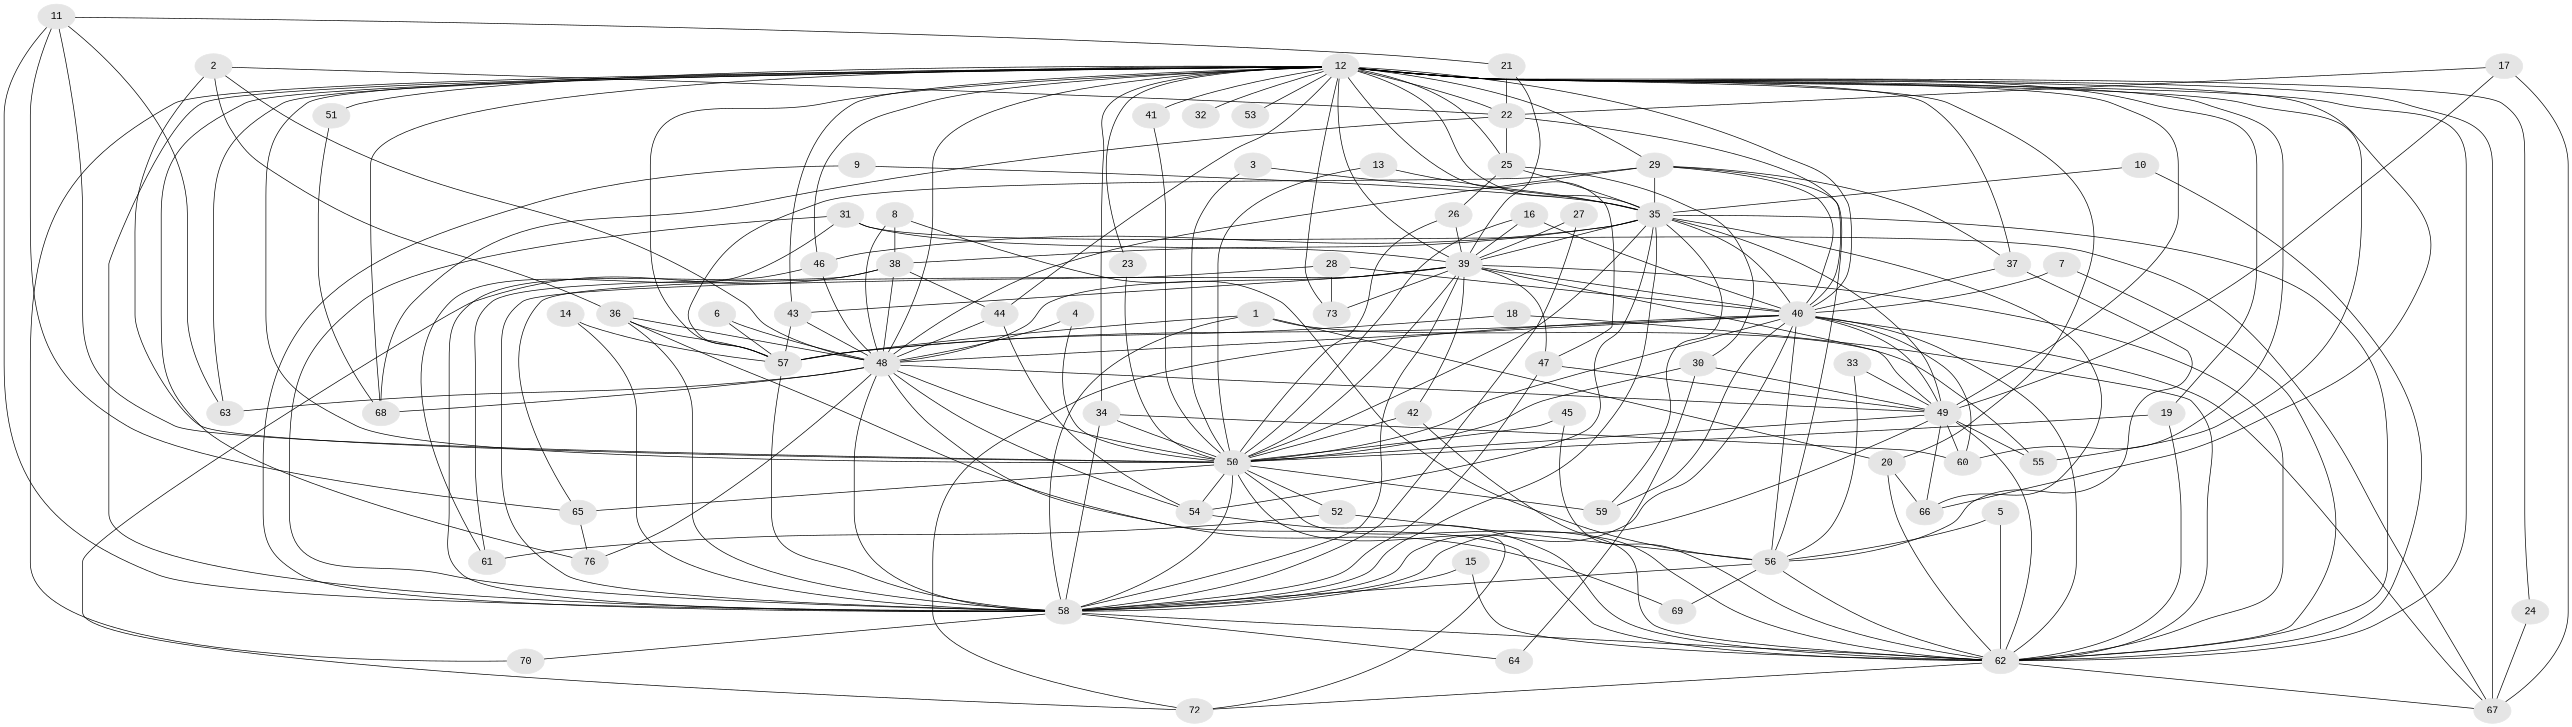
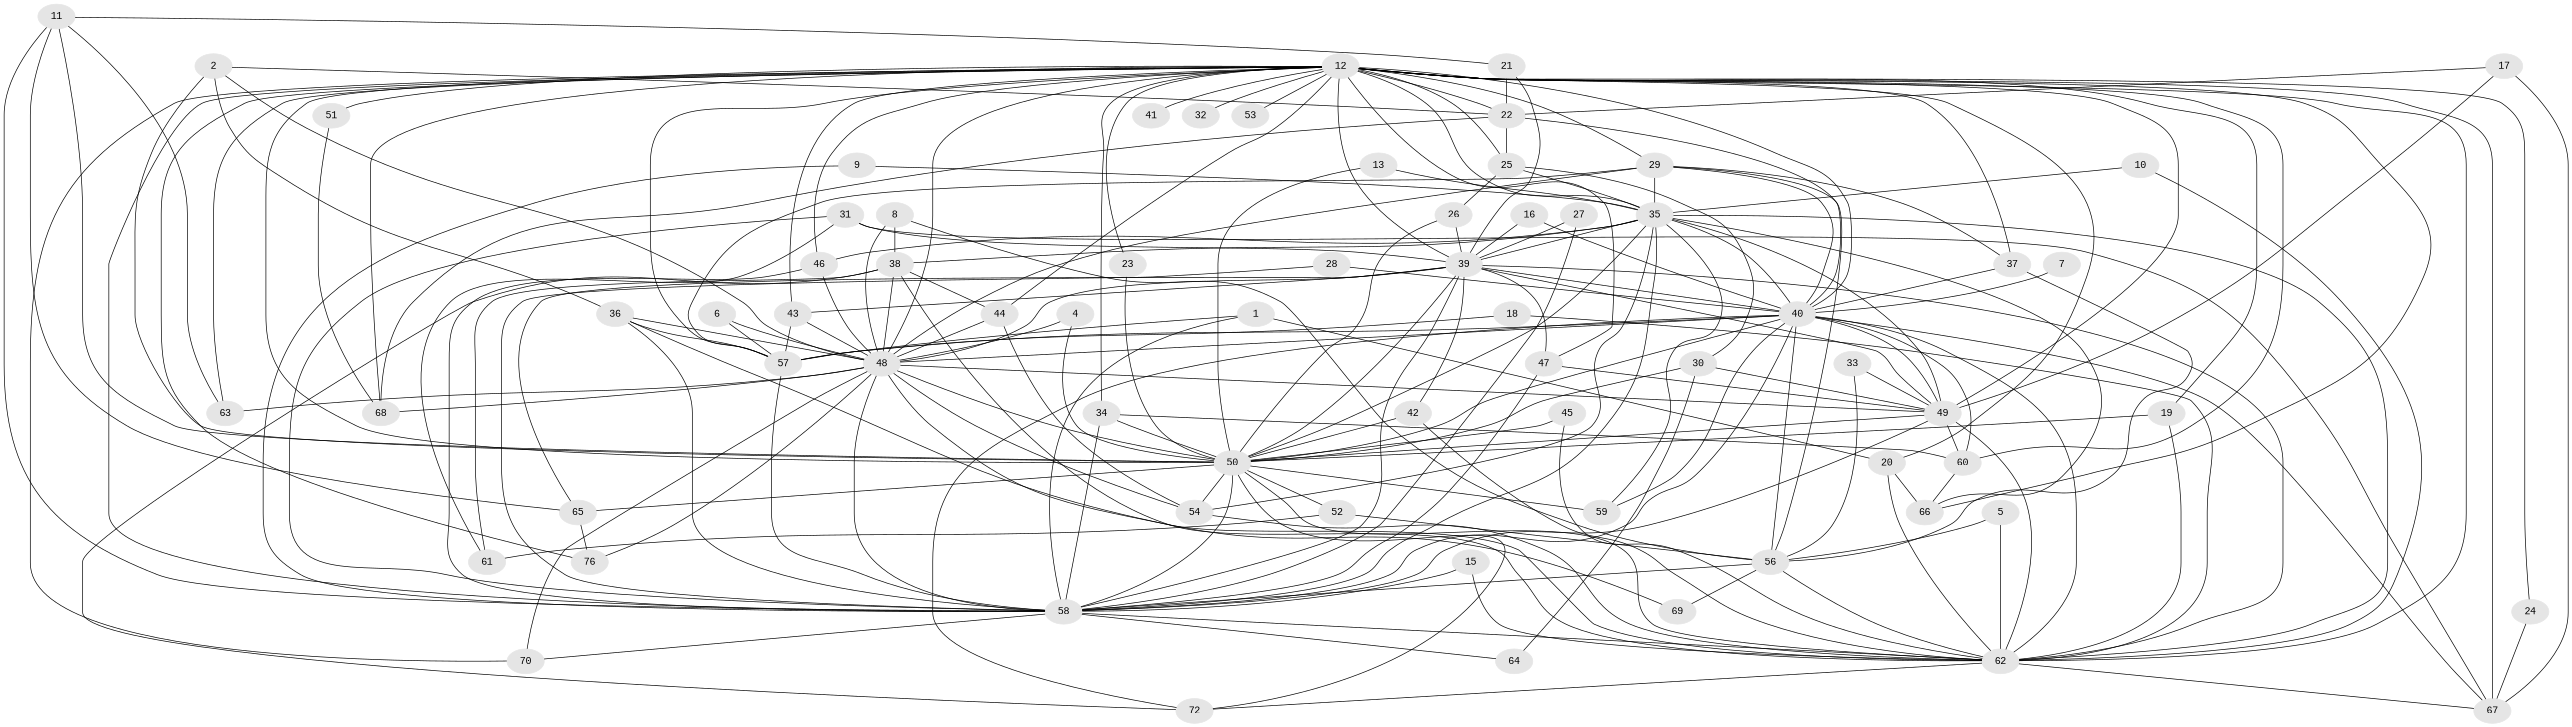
  graph {
    fontname="Liberation Mono"
    node [color=gray90 fontname="Liberation Mono" style=filled]
    edge [fontname="Liberation Mono" weight=1.0]
    1
    20
-   55
    57
    58
    62
    66
    70
    64
    2
    22
    36
    48
    50
    40
    25
    68
    69
    63
    49
    n21 [label=76]
    54
    65
    72
    59
    52
-   3
    35
    38
    39
    46
    4
    5
    56
    67
    6
    7
    60
    8
    44
    61
    9
    10
    11
    21
    12
    19
    23
    24
    29
    32
    34
    37
    41
    43
    47
    51
    53
-   73
    26
    30
    42
    13
-   14
    15
    16
    17
    18
    27
    28
    31
    33
    45
    1 -- 20
-   1 -- 55
    1 -- 57
    1 -- 58
    20 -- 62
    20 -- 66
    57 -- 58
    58 -- 62
    58 -- 70
    58 -- 64
    62 -- 72
    62 -- 67
    2 -- 22
    2 -- 36
    2 -- 48
    2 -- 50
    22 -- 40
    22 -- 25
    22 -- 68
    36 -- 57
    36 -- 58 [weight=2.0]
    36 -- 48
    36 -- 69
    48 -- 58
    48 -- 62
+   48 -- 70
    48 -- 50 [weight=2.0]
    48 -- 68
    48 -- 63
    48 -- 49
    48 -- n21
    48 -- 54
    50 -- 58 [weight=2.0]
    50 -- 62 [weight=2.0]
    50 -- 54
    50 -- 65
    50 -- 72
    50 -- 59
    50 -- 52
    40 -- 57
    40 -- 58 [weight=2.0]
    40 -- 62
    40 -- 48
    40 -- 50
    40 -- 49 [weight=2.0]
    40 -- 72
    40 -- 59
    40 -- 56 [weight=3.0]
    40 -- 67
    40 -- 60
    25 -- 35
    25 -- 26
    25 -- 30
-   49 -- 55 [weight=2.0]
    49 -- 58
    49 -- 62
-   49 -- 66
+   60 -- 66
    49 -- 50
    49 -- 60
    54 -- 62
    65 -- n21
    52 -- 56
    52 -- 61
-   3 -- 50
-   3 -- 35
    35 -- 58 [weight=2.0]
    35 -- 62
    35 -- 66
    35 -- 50
    35 -- 40
    35 -- 49 [weight=2.0]
    35 -- 54
    35 -- 59
    35 -- 38
    35 -- 39 [weight=2.0]
    35 -- 46
    38 -- 48
    38 -- 72
    38 -- 44
    38 -- 61
    39 -- 58
    39 -- 62 [weight=2.0]
    39 -- 48
    39 -- 50 [weight=2.0]
    39 -- 40 [weight=2.0]
    39 -- 49
    39 -- 65
    39 -- 43
    39 -- 47
-   39 -- 73
    39 -- 42
    46 -- 58
    46 -- 48
    4 -- 48
    4 -- 50
    5 -- 62
    5 -- 56
    56 -- 58
    56 -- 62
    56 -- 69
    6 -- 57
    6 -- 48
-   7 -- 62
+   38 -- 62
    7 -- 40
    8 -- 48
    8 -- 38
    8 -- 56
    44 -- 48
    44 -- 54
    9 -- 58
    9 -- 35
    10 -- 62
    10 -- 35
    11 -- 58
    11 -- 50 [weight=2.0]
    11 -- 63
    11 -- 65
    11 -- 21
    21 -- 22
    21 -- 39
    12 -- 20
-   12 -- 55
    12 -- 57
    12 -- 58 [weight=2.0]
    12 -- 62 [weight=2.0]
    12 -- 66
    12 -- 70
    12 -- 22
    12 -- 48 [weight=2.0]
    12 -- 50 [weight=2.0]
    12 -- 40 [weight=2.0]
    12 -- 25
    12 -- 68
    12 -- 63
    12 -- 49 [weight=2.0]
    12 -- n21
    12 -- 35 [weight=3.0]
    12 -- 39 [weight=3.0]
    12 -- 46
    12 -- 67
    12 -- 60
    12 -- 44
    12 -- 19
    12 -- 23
    12 -- 24
    12 -- 29
    12 -- 32
    12 -- 34
    12 -- 37
    12 -- 41
    12 -- 43
    12 -- 47
    12 -- 51
    12 -- 53 [weight=2.0]
-   12 -- 73
    19 -- 62
    19 -- 50
    23 -- 50
    24 -- 67
    29 -- 57
    29 -- 48
    29 -- 40
    29 -- 35
    29 -- 56
    29 -- 37
    34 -- 58
    34 -- 50
    34 -- 60
    37 -- 40
    37 -- 56
-   41 -- 50
    43 -- 57
    43 -- 48
    47 -- 58
    47 -- 49
    51 -- 68
    26 -- 50
    26 -- 39
    30 -- 64
    30 -- 50
    30 -- 49
    42 -- 62
    42 -- 50
    13 -- 50
    13 -- 35
-   14 -- 57
-   14 -- 58
    15 -- 58
    15 -- 62
-   16 -- 50
    16 -- 40
    16 -- 39
    17 -- 22
    17 -- 49
    17 -- 67 [weight=2.0]
    18 -- 57
    18 -- 62
    27 -- 58
    27 -- 39
    28 -- 58
    28 -- 40 [weight=2.0]
-   28 -- 73
    31 -- 58
    31 -- 39
    31 -- 67
    31 -- 61
    33 -- 49
    33 -- 56
    45 -- 62
    45 -- 50
  }
